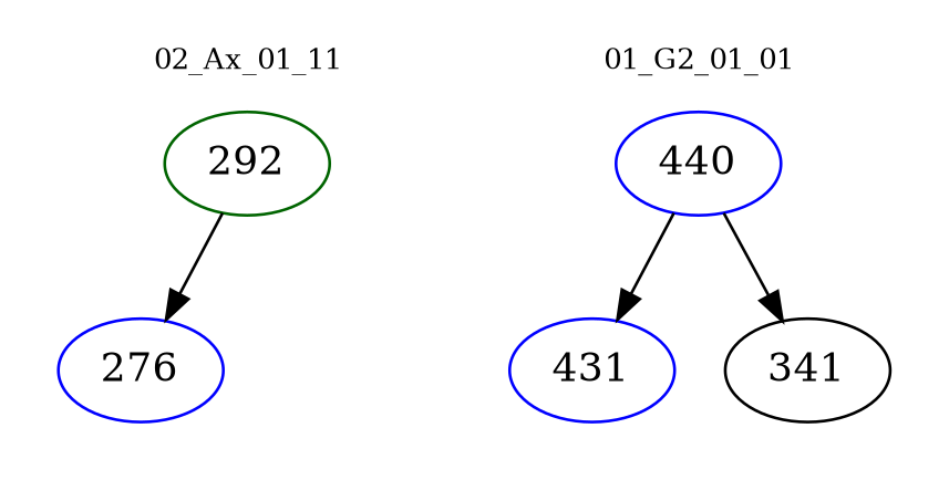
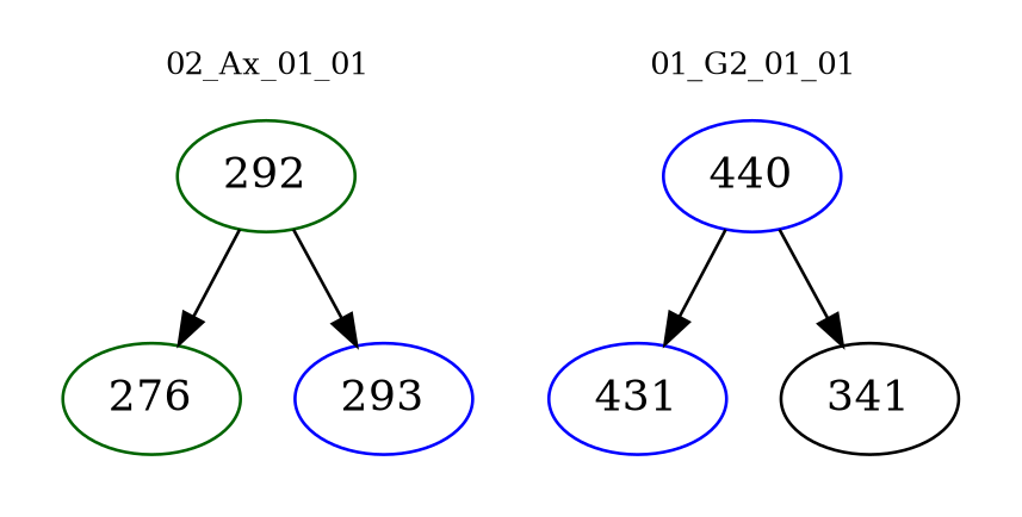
  digraph {
    node [color=blue]
    edge [color=black]
    n1 [color=darkgreen label=292]
-   n2 [label=276]
+   n2 [color=darkgreen label=276]
+   n3 [label=293]
    n4 [label=440]
    n5 [label=431]
    n6 [color=black label=341]
    subgraph cluster_1 {
      color=white
      fontsize=10
-     label="02_Ax_01_11"
+     label="02_Ax_01_01"
      n1
      n2
+     n3
    }
    subgraph cluster_2 {
      color=white
      fontsize=10
      label="01_G2_01_01"
      n4
      n5
      n6
    }
    n1 -> n2
+   n1 -> n3
    n4 -> n5
    n4 -> n6
  }
